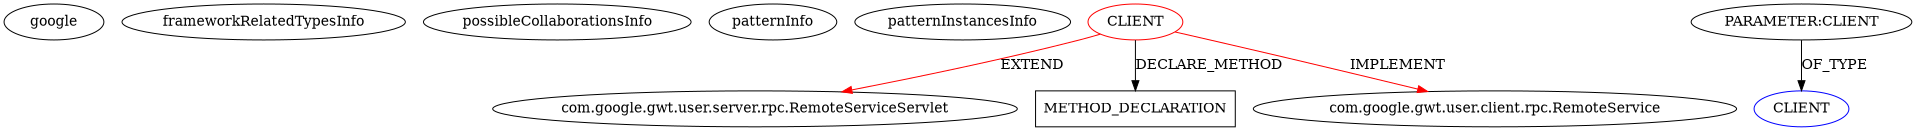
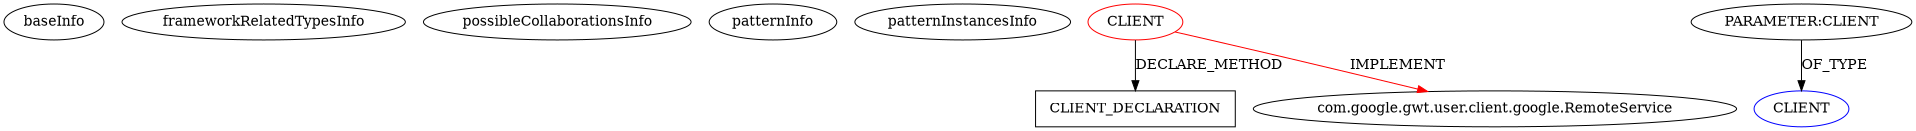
  digraph {
    node [isFrameworkType=false]
-   baseInfo [category=pattern graphId=283 isAnonymous=false possibleRelation=true label=google isFrameworkType=""]
+   baseInfo [category=pattern graphId=283 isAnonymous=false possibleRelation=true isFrameworkType=""]
    frameworkRelatedTypesInfo [0="com.google.gwt.user.server.rpc.RemoteServiceServlet" 1="com.google.gwt.user.client.rpc.RemoteService" isFrameworkType=""]
    possibleCollaborationsInfo [0="283~PARAMETER_TYPE_DECLARATION-CLIENT_METHOD_DECLARATION-~com.google.gwt.user.server.rpc.RemoteServiceServlet com.google.gwt.user.client.rpc.RemoteService ~com.google.gwt.user.client.rpc.IsSerializable ~false~false" isFrameworkType=""]
    patternInfo [frequency=2.0 patternRootClient=0 isFrameworkType=""]
    patternInstancesInfo [0="jDramaix-SlidingPuzzle~/jDramaix-SlidingPuzzle/SlidingPuzzle-master/src/be/dramaix/ai/slidingpuzzle/server/ResolveServiceImpl.java~ResolveServiceImpl~3117" 1="woox-serverapp~/woox-serverapp/serverapp-master/src/wooxes/net/server/DataServiceImpl.java~DataServiceImpl~4660" isFrameworkType=""]
-   n6 [label="com.google.gwt.user.server.rpc.RemoteServiceServlet" vertexType=FRAMEWORK_CLASS_TYPE]
    n7 [color=red label=CLIENT vertexType=ROOT_CLIENT_CLASS_DECLARATION]
-   n8 [label=METHOD_DECLARATION shape=box vertexType=CLIENT_METHOD_DECLARATION]
-   n9 [label="com.google.gwt.user.client.rpc.RemoteService" vertexType=FRAMEWORK_INTERFACE_TYPE]
+   n8 [label=CLIENT_DECLARATION shape=box vertexType=CLIENT_METHOD_DECLARATION]
+   n9 [label="com.google.gwt.user.client.google.RemoteService" vertexType=FRAMEWORK_INTERFACE_TYPE]
    n10 [label="PARAMETER:CLIENT" vertexType=PARAMETER_DECLARATION]
    n11 [color=blue label=CLIENT vertexType=REFERENCE_CLIENT_CLASS_DECLARATION]
-   n7 -> n6 [color=red label=EXTEND]
    n7 -> n8 [label=DECLARE_METHOD]
    n7 -> n9 [color=red label=IMPLEMENT]
    n10 -> n11 [label=OF_TYPE]
  }
